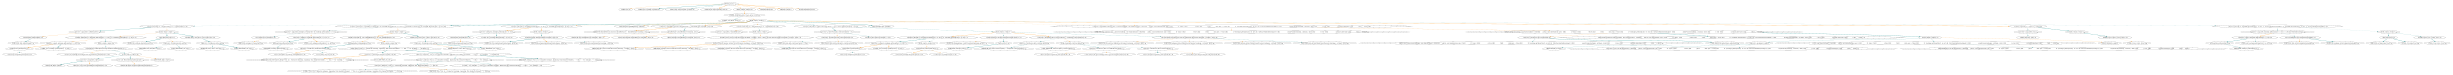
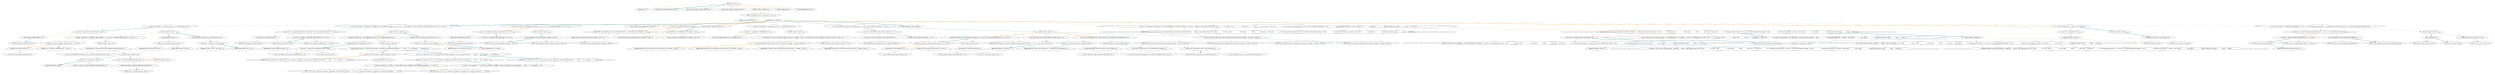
  digraph {
    fontname="JetBrains Mono"
    node [fontname="JetBrains Mono"]
    edge [color=teal fontname="JetBrains Mono" style=bold]
    n1 [label=<(METHOD,process)<SUB>139</SUB>>]
    n2 [label=<(PARAM,this)<SUB>139</SUB>>]
    n3 [label=<(PARAM,final Exchange exchange)<SUB>139</SUB>>]
    n4 [label=<(PARAM,final AsyncCallback callback)<SUB>139</SUB>>]
    n5 [label=<(PARAM,final RedeliveryData data)<SUB>139</SUB>>]
    n6 [label=<(BLOCK,&lt;empty&gt;,&lt;empty&gt;)<SUB>139</SUB>>]
    n7 [label=<(MODIFIER,PROTECTED)>]
-   n8 [label=<(MODIFIER,VIRTUAL)>]
    n9 [label=<(METHOD_RETURN,boolean)<SUB>139</SUB>>]
    n10 [label=<(CONTROL_STRUCTURE,while (true),while (true))<SUB>141</SUB>>]
    n11 [label=<(LITERAL,true,while (true))<SUB>141</SUB>>]
    n12 [label=<(BLOCK,&lt;empty&gt;,&lt;empty&gt;)<SUB>141</SUB>>]
    n13 [label=<(CONTROL_STRUCTURE,if (!isRunAllowed()),if (!isRunAllowed()))<SUB>143</SUB>>]
    n14 [label=<(CONTROL_STRUCTURE,if (exchange.isTransacted() &amp;&amp; exchange.getException() != null),if (exchange.isTransacted() &amp;&amp; exchange.getException() != null))<SUB>153</SUB>>]
    n15 [label=<(CONTROL_STRUCTURE,if (exchange.getException() != null),if (exchange.getException() != null))<SUB>161</SUB>>]
    n16 [label=<(LOCAL,boolean shouldRedeliver: boolean)>]
    n17 [label=<(&lt;operator&gt;.assignment,boolean shouldRedeliver = shouldRedeliver(exchange, data))<SUB>166</SUB>>]
    n18 [label=<(CONTROL_STRUCTURE,if (!shouldRedeliver),if (!shouldRedeliver))<SUB>167</SUB>>]
    n19 [label=<(CONTROL_STRUCTURE,if (data.redeliveryCounter &gt; 0),if (data.redeliveryCounter &gt; 0))<SUB>172</SUB>>]
    n20 [label=<(LOCAL,boolean sync: boolean)>]
    n21 [label=<(&lt;operator&gt;.assignment,boolean sync = process(exchange, new AsyncCallback() {\012\012    public void done(boolean sync) {\012        if (sync) {\012            return;\012        }\012        data.sync = false;\012        if (exchange.getException() != null &amp;&amp; !isFailureHandled(exchange)) {\012            asyncProcess(exchange, callback, data);\012        } else {\012            callback.done(sync);\012        }\012    }\012}))<SUB>189</SUB>>]
    n22 [label=<(CONTROL_STRUCTURE,if (!sync),if (!sync))<SUB>206</SUB>>]
    n23 [label=<(CONTROL_STRUCTURE,if (exchange.getException() == null || isFailureHandled(exchange)),if (exchange.getException() == null || isFailureHandled(exchange)))<SUB>210</SUB>>]
    n24 [label=<(&lt;operator&gt;.logicalNot,!isRunAllowed())<SUB>143</SUB>>]
    n25 [label=<(BLOCK,&lt;empty&gt;,&lt;empty&gt;)<SUB>143</SUB>>]
    n26 [label=<(&lt;operator&gt;.logicalAnd,exchange.isTransacted() &amp;&amp; exchange.getException() != null)<SUB>153</SUB>>]
    n27 [label=<(BLOCK,&lt;empty&gt;,&lt;empty&gt;)<SUB>153</SUB>>]
    n28 [label=<(&lt;operator&gt;.notEquals,exchange.getException() != null)<SUB>161</SUB>>]
    n29 [label=<(BLOCK,&lt;empty&gt;,&lt;empty&gt;)<SUB>161</SUB>>]
    n30 [label=<(IDENTIFIER,shouldRedeliver,boolean shouldRedeliver = shouldRedeliver(exchange, data))<SUB>166</SUB>>]
    n31 [label=<(shouldRedeliver,shouldRedeliver(exchange, data))<SUB>166</SUB>>]
    n32 [label=<(&lt;operator&gt;.logicalNot,!shouldRedeliver)<SUB>167</SUB>>]
    n33 [label=<(BLOCK,&lt;empty&gt;,&lt;empty&gt;)<SUB>167</SUB>>]
    n34 [label=<(&lt;operator&gt;.greaterThan,data.redeliveryCounter &gt; 0)<SUB>172</SUB>>]
    n35 [label=<(BLOCK,&lt;empty&gt;,&lt;empty&gt;)<SUB>172</SUB>>]
    n36 [label=<(IDENTIFIER,sync,boolean sync = process(exchange, new AsyncCallback() {\012\012    public void done(boolean sync) {\012        if (sync) {\012            return;\012        }\012        data.sync = false;\012        if (exchange.getException() != null &amp;&amp; !isFailureHandled(exchange)) {\012            asyncProcess(exchange, callback, data);\012        } else {\012            callback.done(sync);\012        }\012    }\012}))<SUB>189</SUB>>]
    n37 [label=<(process,process(exchange, new AsyncCallback() {\012\012    public void done(boolean sync) {\012        if (sync) {\012            return;\012        }\012        data.sync = false;\012        if (exchange.getException() != null &amp;&amp; !isFailureHandled(exchange)) {\012            asyncProcess(exchange, callback, data);\012        } else {\012            callback.done(sync);\012        }\012    }\012}))<SUB>189</SUB>>]
    n38 [label=<(&lt;operator&gt;.logicalNot,!sync)<SUB>206</SUB>>]
    n39 [label=<(BLOCK,&lt;empty&gt;,&lt;empty&gt;)<SUB>206</SUB>>]
    n40 [label=<(&lt;operator&gt;.logicalOr,exchange.getException() == null || isFailureHandled(exchange))<SUB>210</SUB>>]
    n41 [label=<(BLOCK,&lt;empty&gt;,&lt;empty&gt;)<SUB>210</SUB>>]
    n42 [label=<(isRunAllowed,isRunAllowed())<SUB>143</SUB>>]
    n43 [label=<(CONTROL_STRUCTURE,if (exchange.getException() == null),if (exchange.getException() == null))<SUB>144</SUB>>]
    n44 [label=<(done,done(data.sync))<SUB>147</SUB>>]
    n45 [label=<(RETURN,return data.sync;,return data.sync;)<SUB>148</SUB>>]
    n46 [label=<(IDENTIFIER,this,isRunAllowed())<SUB>143</SUB>>]
    n47 [label=<(&lt;operator&gt;.equals,exchange.getException() == null)<SUB>144</SUB>>]
    n48 [label=<(BLOCK,&lt;empty&gt;,&lt;empty&gt;)<SUB>144</SUB>>]
    n49 [label=<(IDENTIFIER,callback,done(data.sync))<SUB>147</SUB>>]
    n50 [label=<(&lt;operator&gt;.fieldAccess,data.sync)<SUB>147</SUB>>]
    n51 [label=<(&lt;operator&gt;.fieldAccess,data.sync)<SUB>148</SUB>>]
    n52 [label=<(getException,getException())<SUB>144</SUB>>]
    n53 [label=<(LITERAL,null,exchange.getException() == null)<SUB>144</SUB>>]
    n54 [label=<(setException,setException(new RejectedExecutionException()))<SUB>145</SUB>>]
    n55 [label=<(IDENTIFIER,exchange,getException())<SUB>144</SUB>>]
    n56 [label=<(IDENTIFIER,exchange,setException(new RejectedExecutionException()))<SUB>145</SUB>>]
    n57 [label=<(BLOCK,&lt;empty&gt;,&lt;empty&gt;)<SUB>145</SUB>>]
    n58 [label=<(&lt;operator&gt;.assignment,&lt;empty&gt;)>]
    n59 [label=<(&lt;init&gt;,new RejectedExecutionException())<SUB>145</SUB>>]
    n60 [label=<(IDENTIFIER,$obj4,&lt;empty&gt;)>]
    n61 [label=<(IDENTIFIER,$obj4,&lt;empty&gt;)>]
    n62 [label=<(&lt;operator&gt;.alloc,new RejectedExecutionException())<SUB>145</SUB>>]
    n63 [label=<(IDENTIFIER,$obj4,new RejectedExecutionException())>]
    n64 [label=<(IDENTIFIER,data,done(data.sync))<SUB>147</SUB>>]
    n65 [label=<(FIELD_IDENTIFIER,sync,sync)<SUB>147</SUB>>]
    n66 [label=<(IDENTIFIER,data,return data.sync;)<SUB>148</SUB>>]
    n67 [label=<(FIELD_IDENTIFIER,sync,sync)<SUB>148</SUB>>]
    n68 [label=<(isTransacted,isTransacted())<SUB>153</SUB>>]
    n69 [label=<(&lt;operator&gt;.notEquals,exchange.getException() != null)<SUB>153</SUB>>]
    n70 [label=<(CONTROL_STRUCTURE,if (LOG.isDebugEnabled()),if (LOG.isDebugEnabled()))<SUB>154</SUB>>]
    n71 [label=<(RETURN,return data.sync;,return data.sync;)<SUB>157</SUB>>]
    n72 [label=<(IDENTIFIER,exchange,isTransacted())<SUB>153</SUB>>]
    n73 [label=<(getException,getException())<SUB>153</SUB>>]
    n74 [label=<(LITERAL,null,exchange.getException() != null)<SUB>153</SUB>>]
    n75 [label=<(IDENTIFIER,exchange,getException())<SUB>153</SUB>>]
    n76 [label=<(isDebugEnabled,isDebugEnabled())<SUB>154</SUB>>]
    n77 [label=<(BLOCK,&lt;empty&gt;,&lt;empty&gt;)<SUB>154</SUB>>]
    n78 [label=<(&lt;operator&gt;.fieldAccess,data.sync)<SUB>157</SUB>>]
    n79 [label=<(&lt;operator&gt;.fieldAccess,DeadLetterChannel.LOG)<SUB>154</SUB>>]
    n80 [label=<(debug,debug(&quot;This is a transacted exchange, bypassing this DeadLetterChannel: &quot; + this + &quot; for exchange: &quot; + exchange))<SUB>155</SUB>>]
    n81 [label=<(IDENTIFIER,DeadLetterChannel,isDebugEnabled())<SUB>154</SUB>>]
    n82 [label=<(FIELD_IDENTIFIER,LOG,LOG)<SUB>154</SUB>>]
    n83 [label=<(&lt;operator&gt;.fieldAccess,DeadLetterChannel.LOG)<SUB>155</SUB>>]
    n84 [label=<(&lt;operator&gt;.addition,&quot;This is a transacted exchange, bypassing this DeadLetterChannel: &quot; + this + &quot; for exchange: &quot; + exchange)<SUB>155</SUB>>]
    n85 [label=<(IDENTIFIER,DeadLetterChannel,debug(&quot;This is a transacted exchange, bypassing this DeadLetterChannel: &quot; + this + &quot; for exchange: &quot; + exchange))<SUB>155</SUB>>]
    n86 [label=<(FIELD_IDENTIFIER,LOG,LOG)<SUB>155</SUB>>]
    n87 [label=<(&lt;operator&gt;.addition,&quot;This is a transacted exchange, bypassing this DeadLetterChannel: &quot; + this + &quot; for exchange: &quot;)<SUB>155</SUB>>]
    n88 [label=<(IDENTIFIER,exchange,&quot;This is a transacted exchange, bypassing this DeadLetterChannel: &quot; + this + &quot; for exchange: &quot; + exchange)<SUB>155</SUB>>]
    n89 [label=<(&lt;operator&gt;.addition,&quot;This is a transacted exchange, bypassing this DeadLetterChannel: &quot; + this)<SUB>155</SUB>>]
    n90 [label=<(LITERAL,&quot; for exchange: &quot;,&quot;This is a transacted exchange, bypassing this DeadLetterChannel: &quot; + this + &quot; for exchange: &quot;)<SUB>155</SUB>>]
    n91 [label=<(LITERAL,&quot;This is a transacted exchange, bypassing this DeadLetterChannel: &quot;,&quot;This is a transacted exchange, bypassing this DeadLetterChannel: &quot; + this)<SUB>155</SUB>>]
    n92 [label=<(IDENTIFIER,this,&quot;This is a transacted exchange, bypassing this DeadLetterChannel: &quot; + this)<SUB>155</SUB>>]
    n93 [label=<(IDENTIFIER,data,return data.sync;)<SUB>157</SUB>>]
    n94 [label=<(FIELD_IDENTIFIER,sync,sync)<SUB>157</SUB>>]
    n95 [label=<(getException,getException())<SUB>161</SUB>>]
    n96 [label=<(LITERAL,null,exchange.getException() != null)<SUB>161</SUB>>]
    n97 [label=<(handleException,handleException(exchange, data))<SUB>162</SUB>>]
    n98 [label=<(IDENTIFIER,exchange,getException())<SUB>161</SUB>>]
    n99 [label=<(IDENTIFIER,this,handleException(exchange, data))<SUB>162</SUB>>]
    n100 [label=<(IDENTIFIER,exchange,handleException(exchange, data))<SUB>162</SUB>>]
    n101 [label=<(IDENTIFIER,data,handleException(exchange, data))<SUB>162</SUB>>]
    n102 [label=<(IDENTIFIER,this,shouldRedeliver(exchange, data))<SUB>166</SUB>>]
    n103 [label=<(IDENTIFIER,exchange,shouldRedeliver(exchange, data))<SUB>166</SUB>>]
    n104 [label=<(IDENTIFIER,data,shouldRedeliver(exchange, data))<SUB>166</SUB>>]
+   n105 [label=<(IDENTIFIER,shouldRedeliver,!shouldRedeliver)<SUB>167</SUB>>]
    n106 [label=<(RETURN,return deliverToFaultProcessor(exchange, callback, data);,return deliverToFaultProcessor(exchange, callback, data);)<SUB>168</SUB>>]
    n107 [label=<(deliverToFaultProcessor,deliverToFaultProcessor(exchange, callback, data))<SUB>168</SUB>>]
    n108 [label=<(IDENTIFIER,this,deliverToFaultProcessor(exchange, callback, data))<SUB>168</SUB>>]
    n109 [label=<(IDENTIFIER,exchange,deliverToFaultProcessor(exchange, callback, data))<SUB>168</SUB>>]
    n110 [label=<(IDENTIFIER,callback,deliverToFaultProcessor(exchange, callback, data))<SUB>168</SUB>>]
    n111 [label=<(IDENTIFIER,data,deliverToFaultProcessor(exchange, callback, data))<SUB>168</SUB>>]
    n112 [label=<(&lt;operator&gt;.fieldAccess,data.redeliveryCounter)<SUB>172</SUB>>]
    n113 [label=<(LITERAL,0,data.redeliveryCounter &gt; 0)<SUB>172</SUB>>]
    n114 [label=<(CONTROL_STRUCTURE,if (exchange.getException() != null),if (exchange.getException() != null))<SUB>174</SUB>>]
    n115 [label=<(resetStreamCache,resetStreamCache(exchange.getIn()))<SUB>179</SUB>>]
    n116 [label=<(&lt;operator&gt;.assignment,data.redeliveryDelay = sleep(data.redeliveryDelay))<SUB>182</SUB>>]
    n117 [label=<(deliverToRedeliveryProcessor,deliverToRedeliveryProcessor(exchange, callback, data))<SUB>185</SUB>>]
    n118 [label=<(IDENTIFIER,data,data.redeliveryCounter &gt; 0)<SUB>172</SUB>>]
    n119 [label=<(FIELD_IDENTIFIER,redeliveryCounter,redeliveryCounter)<SUB>172</SUB>>]
    n120 [label=<(&lt;operator&gt;.notEquals,exchange.getException() != null)<SUB>174</SUB>>]
    n121 [label=<(BLOCK,&lt;empty&gt;,&lt;empty&gt;)<SUB>174</SUB>>]
    n122 [label=<(IDENTIFIER,MessageHelper,resetStreamCache(exchange.getIn()))<SUB>179</SUB>>]
    n123 [label=<(getIn,getIn())<SUB>179</SUB>>]
    n124 [label=<(&lt;operator&gt;.fieldAccess,data.redeliveryDelay)<SUB>182</SUB>>]
    n125 [label=<(sleep,sleep(data.redeliveryDelay))<SUB>182</SUB>>]
    n126 [label=<(IDENTIFIER,this,deliverToRedeliveryProcessor(exchange, callback, data))<SUB>185</SUB>>]
    n127 [label=<(IDENTIFIER,exchange,deliverToRedeliveryProcessor(exchange, callback, data))<SUB>185</SUB>>]
    n128 [label=<(IDENTIFIER,callback,deliverToRedeliveryProcessor(exchange, callback, data))<SUB>185</SUB>>]
    n129 [label=<(IDENTIFIER,data,deliverToRedeliveryProcessor(exchange, callback, data))<SUB>185</SUB>>]
    n130 [label=<(getException,getException())<SUB>174</SUB>>]
    n131 [label=<(LITERAL,null,exchange.getException() != null)<SUB>174</SUB>>]
    n132 [label=<(setException,setException(null))<SUB>175</SUB>>]
    n133 [label=<(IDENTIFIER,exchange,getException())<SUB>174</SUB>>]
    n134 [label=<(IDENTIFIER,exchange,setException(null))<SUB>175</SUB>>]
    n135 [label=<(LITERAL,null,setException(null))<SUB>175</SUB>>]
    n136 [label=<(IDENTIFIER,exchange,getIn())<SUB>179</SUB>>]
    n137 [label=<(IDENTIFIER,data,data.redeliveryDelay = sleep(data.redeliveryDelay))<SUB>182</SUB>>]
    n138 [label=<(FIELD_IDENTIFIER,redeliveryDelay,redeliveryDelay)<SUB>182</SUB>>]
    n139 [label=<(&lt;operator&gt;.fieldAccess,data.currentRedeliveryPolicy)<SUB>182</SUB>>]
    n140 [label=<(&lt;operator&gt;.fieldAccess,data.redeliveryDelay)<SUB>182</SUB>>]
    n141 [label=<(IDENTIFIER,data,sleep(data.redeliveryDelay))<SUB>182</SUB>>]
    n142 [label=<(FIELD_IDENTIFIER,currentRedeliveryPolicy,currentRedeliveryPolicy)<SUB>182</SUB>>]
    n143 [label=<(IDENTIFIER,data,sleep(data.redeliveryDelay))<SUB>182</SUB>>]
    n144 [label=<(FIELD_IDENTIFIER,redeliveryDelay,redeliveryDelay)<SUB>182</SUB>>]
    n145 [label=<(&lt;operator&gt;.fieldAccess,this.outputAsync)<SUB>189</SUB>>]
    n146 [label=<(IDENTIFIER,exchange,process(exchange, new AsyncCallback() {\012\012    public void done(boolean sync) {\012        if (sync) {\012            return;\012        }\012        data.sync = false;\012        if (exchange.getException() != null &amp;&amp; !isFailureHandled(exchange)) {\012            asyncProcess(exchange, callback, data);\012        } else {\012            callback.done(sync);\012        }\012    }\012}))<SUB>189</SUB>>]
    n147 [label=<(BLOCK,&lt;empty&gt;,&lt;empty&gt;)<SUB>189</SUB>>]
    n148 [label=<(IDENTIFIER,this,process(exchange, new AsyncCallback() {\012\012    public void done(boolean sync) {\012        if (sync) {\012            return;\012        }\012        data.sync = false;\012        if (exchange.getException() != null &amp;&amp; !isFailureHandled(exchange)) {\012            asyncProcess(exchange, callback, data);\012        } else {\012            callback.done(sync);\012        }\012    }\012}))<SUB>189</SUB>>]
    n149 [label=<(FIELD_IDENTIFIER,outputAsync,outputAsync)<SUB>189</SUB>>]
    n150 [label=<(&lt;operator&gt;.assignment,&lt;empty&gt;)>]
    n151 [label=<(&lt;init&gt;,new AsyncCallback() {\012\012    public void done(boolean sync) {\012        if (sync) {\012            return;\012        }\012        data.sync = false;\012        if (exchange.getException() != null &amp;&amp; !isFailureHandled(exchange)) {\012            asyncProcess(exchange, callback, data);\012        } else {\012            callback.done(sync);\012        }\012    }\012})<SUB>189</SUB>>]
    n152 [label=<(IDENTIFIER,$obj5,&lt;empty&gt;)>]
    n153 [label=<(IDENTIFIER,$obj5,&lt;empty&gt;)>]
    n154 [label=<(&lt;operator&gt;.alloc,new AsyncCallback() {\012\012    public void done(boolean sync) {\012        if (sync) {\012            return;\012        }\012        data.sync = false;\012        if (exchange.getException() != null &amp;&amp; !isFailureHandled(exchange)) {\012            asyncProcess(exchange, callback, data);\012        } else {\012            callback.done(sync);\012        }\012    }\012})<SUB>189</SUB>>]
    n155 [label=<(IDENTIFIER,$obj5,new AsyncCallback() {\012\012    public void done(boolean sync) {\012        if (sync) {\012            return;\012        }\012        data.sync = false;\012        if (exchange.getException() != null &amp;&amp; !isFailureHandled(exchange)) {\012            asyncProcess(exchange, callback, data);\012        } else {\012            callback.done(sync);\012        }\012    }\012})>]
    n156 [label=<(IDENTIFIER,sync,!sync)<SUB>206</SUB>>]
    n157 [label=<(RETURN,return false;,return false;)<SUB>208</SUB>>]
    n158 [label=<(LITERAL,false,return false;)<SUB>208</SUB>>]
    n159 [label=<(&lt;operator&gt;.equals,exchange.getException() == null)<SUB>210</SUB>>]
    n160 [label=<(isFailureHandled,isFailureHandled(exchange))<SUB>210</SUB>>]
    n161 [label=<(done,done(true))<SUB>212</SUB>>]
    n162 [label=<(RETURN,return true;,return true;)<SUB>213</SUB>>]
    n163 [label=<(getException,getException())<SUB>210</SUB>>]
    n164 [label=<(LITERAL,null,exchange.getException() == null)<SUB>210</SUB>>]
    n165 [label=<(IDENTIFIER,this,isFailureHandled(exchange))<SUB>210</SUB>>]
    n166 [label=<(IDENTIFIER,exchange,isFailureHandled(exchange))<SUB>210</SUB>>]
    n167 [label=<(IDENTIFIER,exchange,getException())<SUB>210</SUB>>]
    n168 [label=<(IDENTIFIER,callback,done(true))<SUB>212</SUB>>]
    n169 [label=<(LITERAL,true,done(true))<SUB>282</SUB>>]
    n170 [label=<(LITERAL,true,return true;)<SUB>213</SUB>>]
    n1 -> n2 [color=darkorange style=solid]
    n1 -> n3
    n1 -> n4 [style=solid]
    n1 -> n5 [color=darkorange]
    n1 -> n6 [color=darkorange style=solid]
    n1 -> n7 [color=darkorange style=solid]
-   n1 -> n8 [color=darkorange]
    n1 -> n9 [color=darkorange style=solid]
    n6 -> n10 [color=darkorange]
    n10 -> n11 [style=solid]
    n10 -> n12 [color=darkorange style=dashed]
    n12 -> n13 [style=dashed]
    n12 -> n14
    n12 -> n15 [color=darkorange style=dashed]
    n12 -> n16 [color=darkorange style=solid]
    n12 -> n17 [color=darkorange]
    n12 -> n18 [color=darkorange style=dashed]
    n12 -> n19 [style=solid]
    n12 -> n20
    n12 -> n21 [color=darkorange style=dashed]
    n12 -> n22 [color=darkorange]
    n12 -> n23 [style=dashed]
    n13 -> n24
    n13 -> n25 [color=darkorange style=dashed]
    n14 -> n26 [style=dashed]
    n14 -> n27 [color=darkorange style=solid]
    n15 -> n28 [color=darkorange]
    n15 -> n29 [color=darkorange]
    n17 -> n30 [color=darkorange]
    n17 -> n31
    n18 -> n32 [color=darkorange style=dashed]
    n18 -> n33 [style=dashed]
    n19 -> n34
    n19 -> n35 [style=solid]
    n21 -> n36 [color=darkorange style=solid]
    n21 -> n37 [color=darkorange style=solid]
    n22 -> n38 [style=solid]
    n22 -> n39
    n23 -> n40 [style=solid]
    n23 -> n41 [style=dashed]
    n24 -> n42 [color=darkorange style=solid]
    n25 -> n43 [color=darkorange style=solid]
    n25 -> n44
    n25 -> n45
    n26 -> n68 [style=dashed]
    n26 -> n69 [color=darkorange style=dashed]
    n27 -> n70 [color=darkorange]
    n27 -> n71
    n28 -> n95 [style=dashed]
    n28 -> n96
    n29 -> n97
    n31 -> n102 [color=darkorange style=dashed]
    n31 -> n103 [color=darkorange style=solid]
    n31 -> n104 [style=dashed]
+   n32 -> n105 [color=darkorange]
    n33 -> n106 [color=darkorange style=solid]
    n34 -> n112 [color=darkorange style=dashed]
    n34 -> n113 [style=solid]
    n35 -> n114 [color=darkorange]
    n35 -> n115 [style=dashed]
    n35 -> n116 [color=darkorange]
    n35 -> n117 [style=solid]
    n37 -> n145 [color=darkorange style=solid]
    n37 -> n146
    n37 -> n147
    n38 -> n156 [style=solid]
    n39 -> n157
    n40 -> n159 [color=darkorange]
    n40 -> n160 [style=dashed]
    n41 -> n161
    n41 -> n162 [style=solid]
    n42 -> n46
    n43 -> n47 [color=darkorange style=solid]
    n43 -> n48
-   n44 -> n49
+   n63 -> n49
    n44 -> n50 [color=darkorange style=solid]
    n45 -> n51
    n47 -> n52 [color=darkorange]
    n47 -> n53
    n48 -> n54 [style=dashed]
    n50 -> n64 [style=dashed]
    n50 -> n65 [style=solid]
    n51 -> n66 [style=solid]
    n51 -> n67
    n52 -> n55 [style=dashed]
    n54 -> n56 [color=darkorange style=solid]
    n54 -> n57 [style=solid]
    n57 -> n58 [style=solid]
    n57 -> n59
    n57 -> n60 [color=darkorange style=solid]
    n58 -> n61
    n58 -> n62 [color=darkorange]
    n59 -> n63 [color=darkorange style=solid]
    n68 -> n72 [color=darkorange style=solid]
    n69 -> n73
    n69 -> n74 [color=darkorange]
    n70 -> n76 [color=darkorange style=solid]
    n70 -> n77 [color=darkorange]
    n71 -> n78
    n73 -> n75 [style=solid]
    n76 -> n79
    n77 -> n80
    n78 -> n93 [color=darkorange style=solid]
    n78 -> n94
    n79 -> n81 [color=darkorange]
    n79 -> n82 [style=solid]
    n80 -> n83
    n80 -> n84
    n83 -> n85 [color=darkorange]
    n83 -> n86 [color=darkorange style=dashed]
    n84 -> n87 [style=solid]
    n84 -> n88
    n87 -> n89 [style=solid]
    n87 -> n90 [style=solid]
    n89 -> n91 [style=dashed]
    n89 -> n92 [color=darkorange style=solid]
    n95 -> n98 [color=darkorange]
    n97 -> n99
    n97 -> n100 [color=darkorange]
    n97 -> n101 [style=dashed]
    n106 -> n107 [color=darkorange style=solid]
    n107 -> n108 [color=darkorange]
    n107 -> n109 [color=darkorange style=dashed]
    n107 -> n110 [style=dashed]
    n107 -> n111 [style=dashed]
    n112 -> n118 [style=dashed]
    n112 -> n119 [color=darkorange style=solid]
    n114 -> n120
    n114 -> n121 [style=dashed]
    n115 -> n122 [color=darkorange style=dashed]
    n115 -> n123
    n116 -> n124 [style=dashed]
    n116 -> n125 [color=darkorange style=solid]
    n117 -> n126 [color=darkorange style=solid]
    n117 -> n127 [color=darkorange style=solid]
    n117 -> n128 [color=darkorange style=dashed]
    n117 -> n129 [style=solid]
    n120 -> n130 [color=darkorange]
    n120 -> n131 [color=darkorange]
    n121 -> n132 [color=darkorange style=dashed]
    n123 -> n136
    n124 -> n137 [style=solid]
    n124 -> n138 [style=dashed]
    n125 -> n139 [style=solid]
    n125 -> n140 [style=dashed]
    n130 -> n133 [style=dashed]
    n132 -> n134 [color=darkorange]
    n132 -> n135 [color=darkorange style=solid]
    n139 -> n141 [color=darkorange style=dashed]
    n139 -> n142 [color=darkorange style=dashed]
    n140 -> n143
    n140 -> n144 [color=darkorange style=dashed]
    n145 -> n148 [style=solid]
    n145 -> n149
    n147 -> n150 [style=solid]
    n147 -> n151 [style=solid]
    n147 -> n152 [color=darkorange style=solid]
    n150 -> n153 [style=solid]
    n150 -> n154 [style=dashed]
    n151 -> n155 [style=dashed]
    n157 -> n158 [color=darkorange style=dashed]
    n159 -> n163
    n159 -> n164 [style=solid]
    n160 -> n165 [color=darkorange]
    n160 -> n166
    n161 -> n168
    n161 -> n169
    n162 -> n170
    n163 -> n167 [style=solid]
  }
